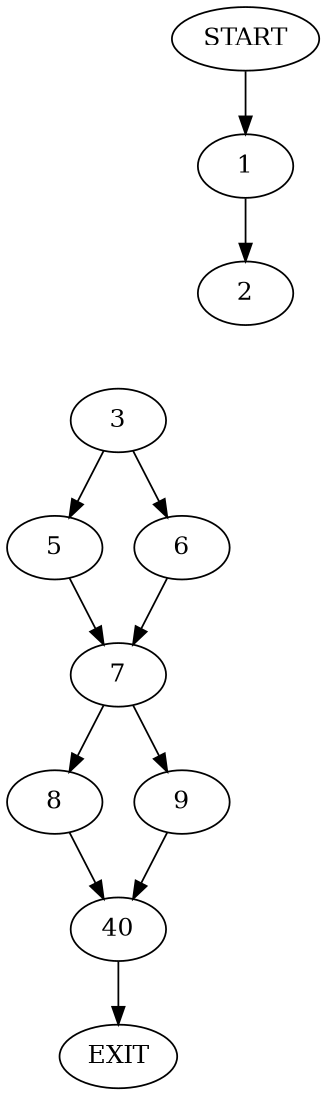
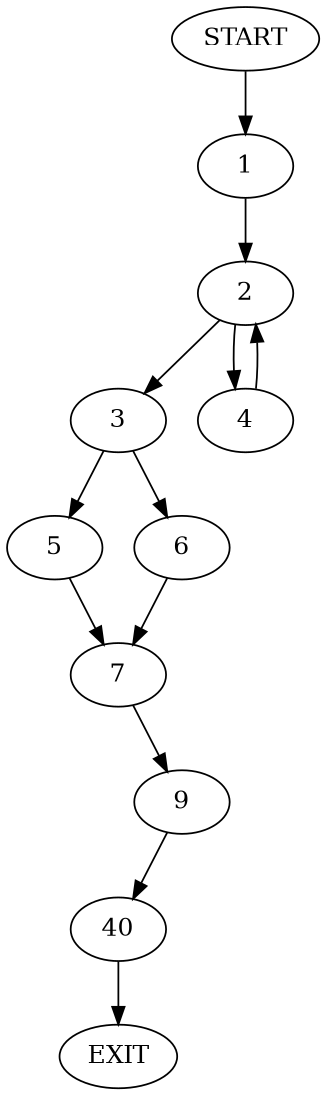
  digraph {
    n1 [label=START]
    1
    2
    n4 [label=EXIT]
    3
+   4
    5
    6
    7
-   8
    9
    n12 [label=40]
    n1 -> 1
    1 -> 2
+   2 -> 3
+   2 -> 4
    3 -> 5
    3 -> 6
+   4 -> 2
    5 -> 7
    6 -> 7
-   7 -> 8
    7 -> 9
-   8 -> n12
    9 -> n12
    n12 -> n4
  }
